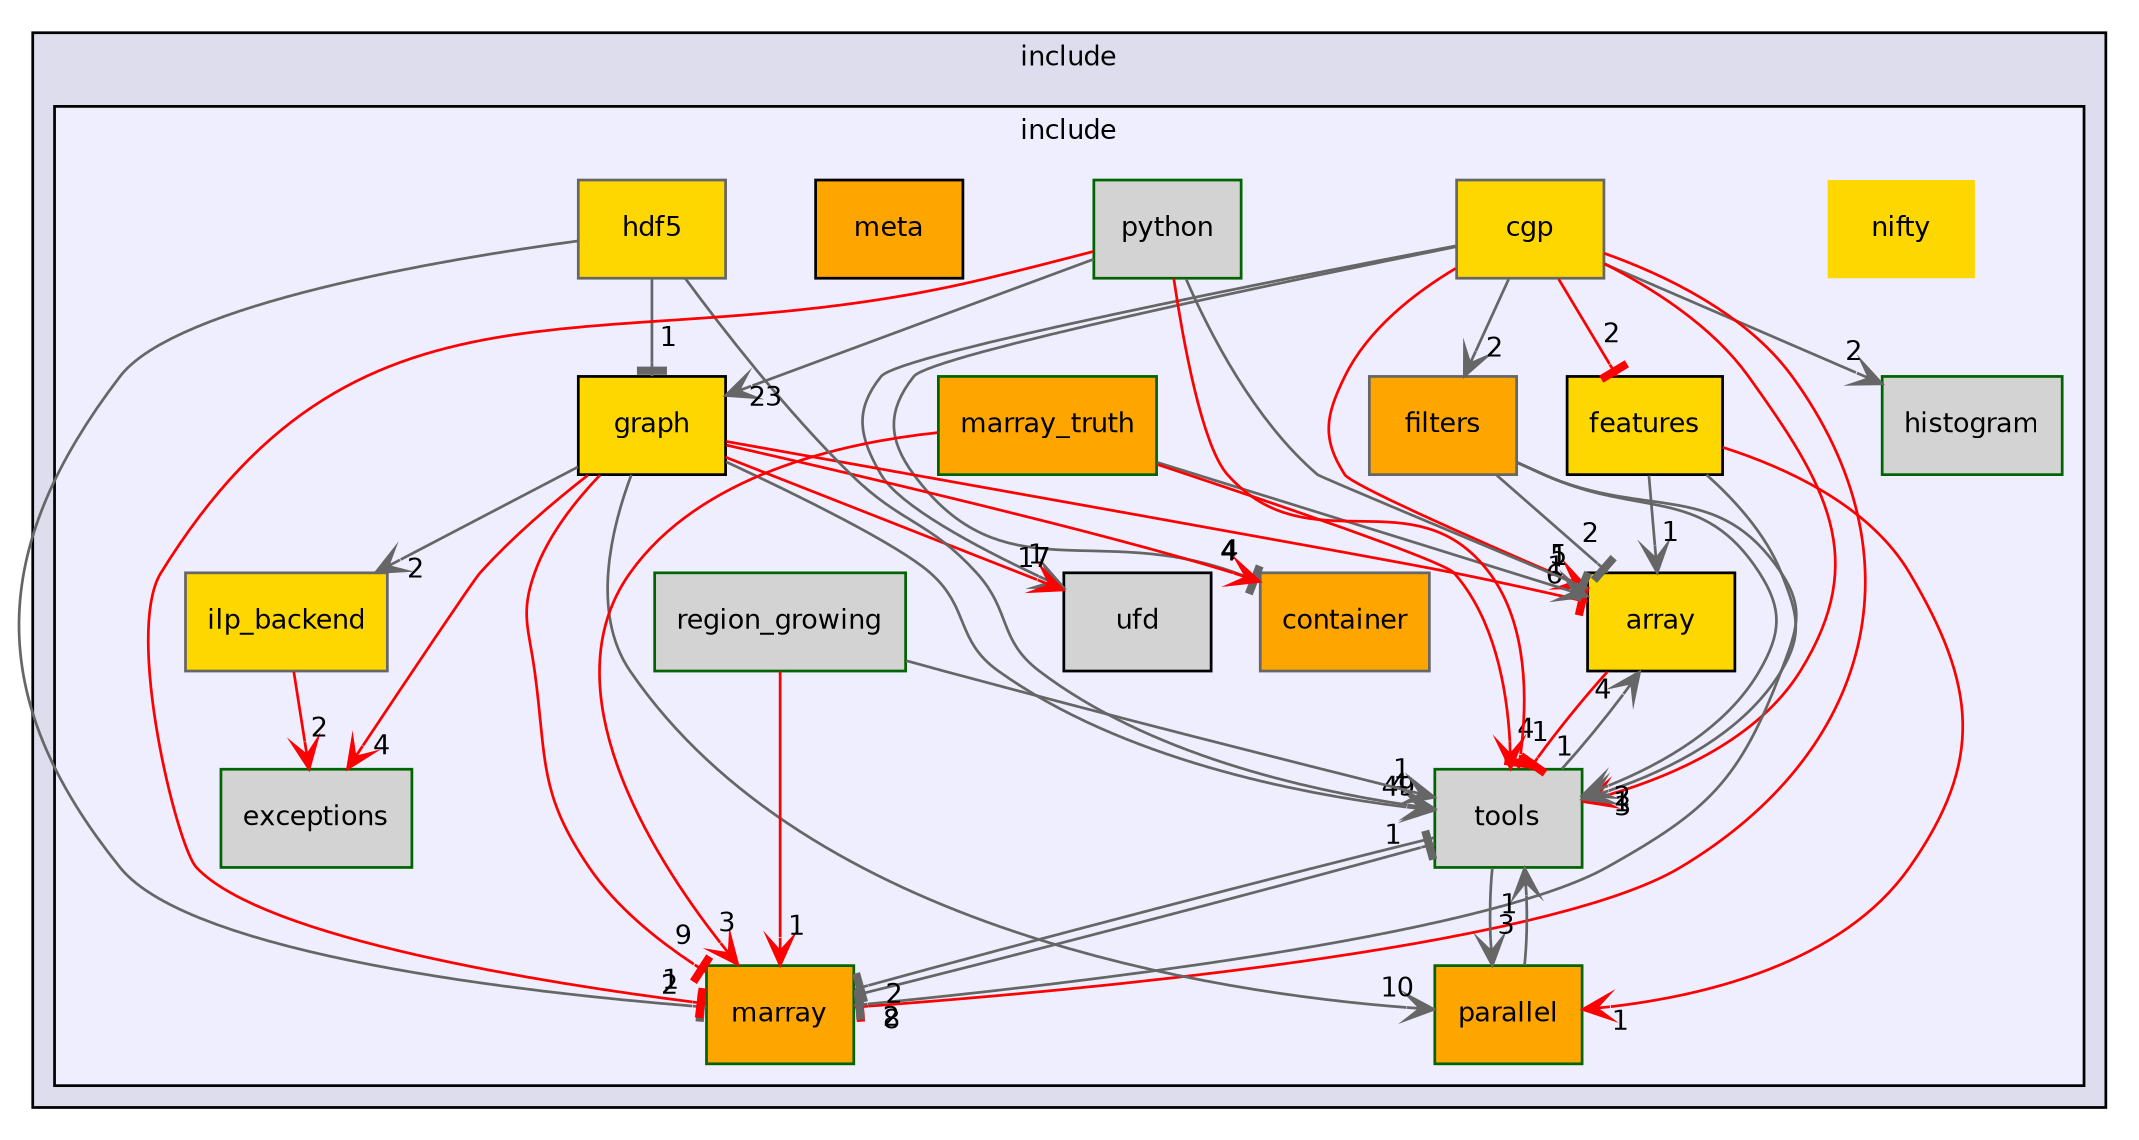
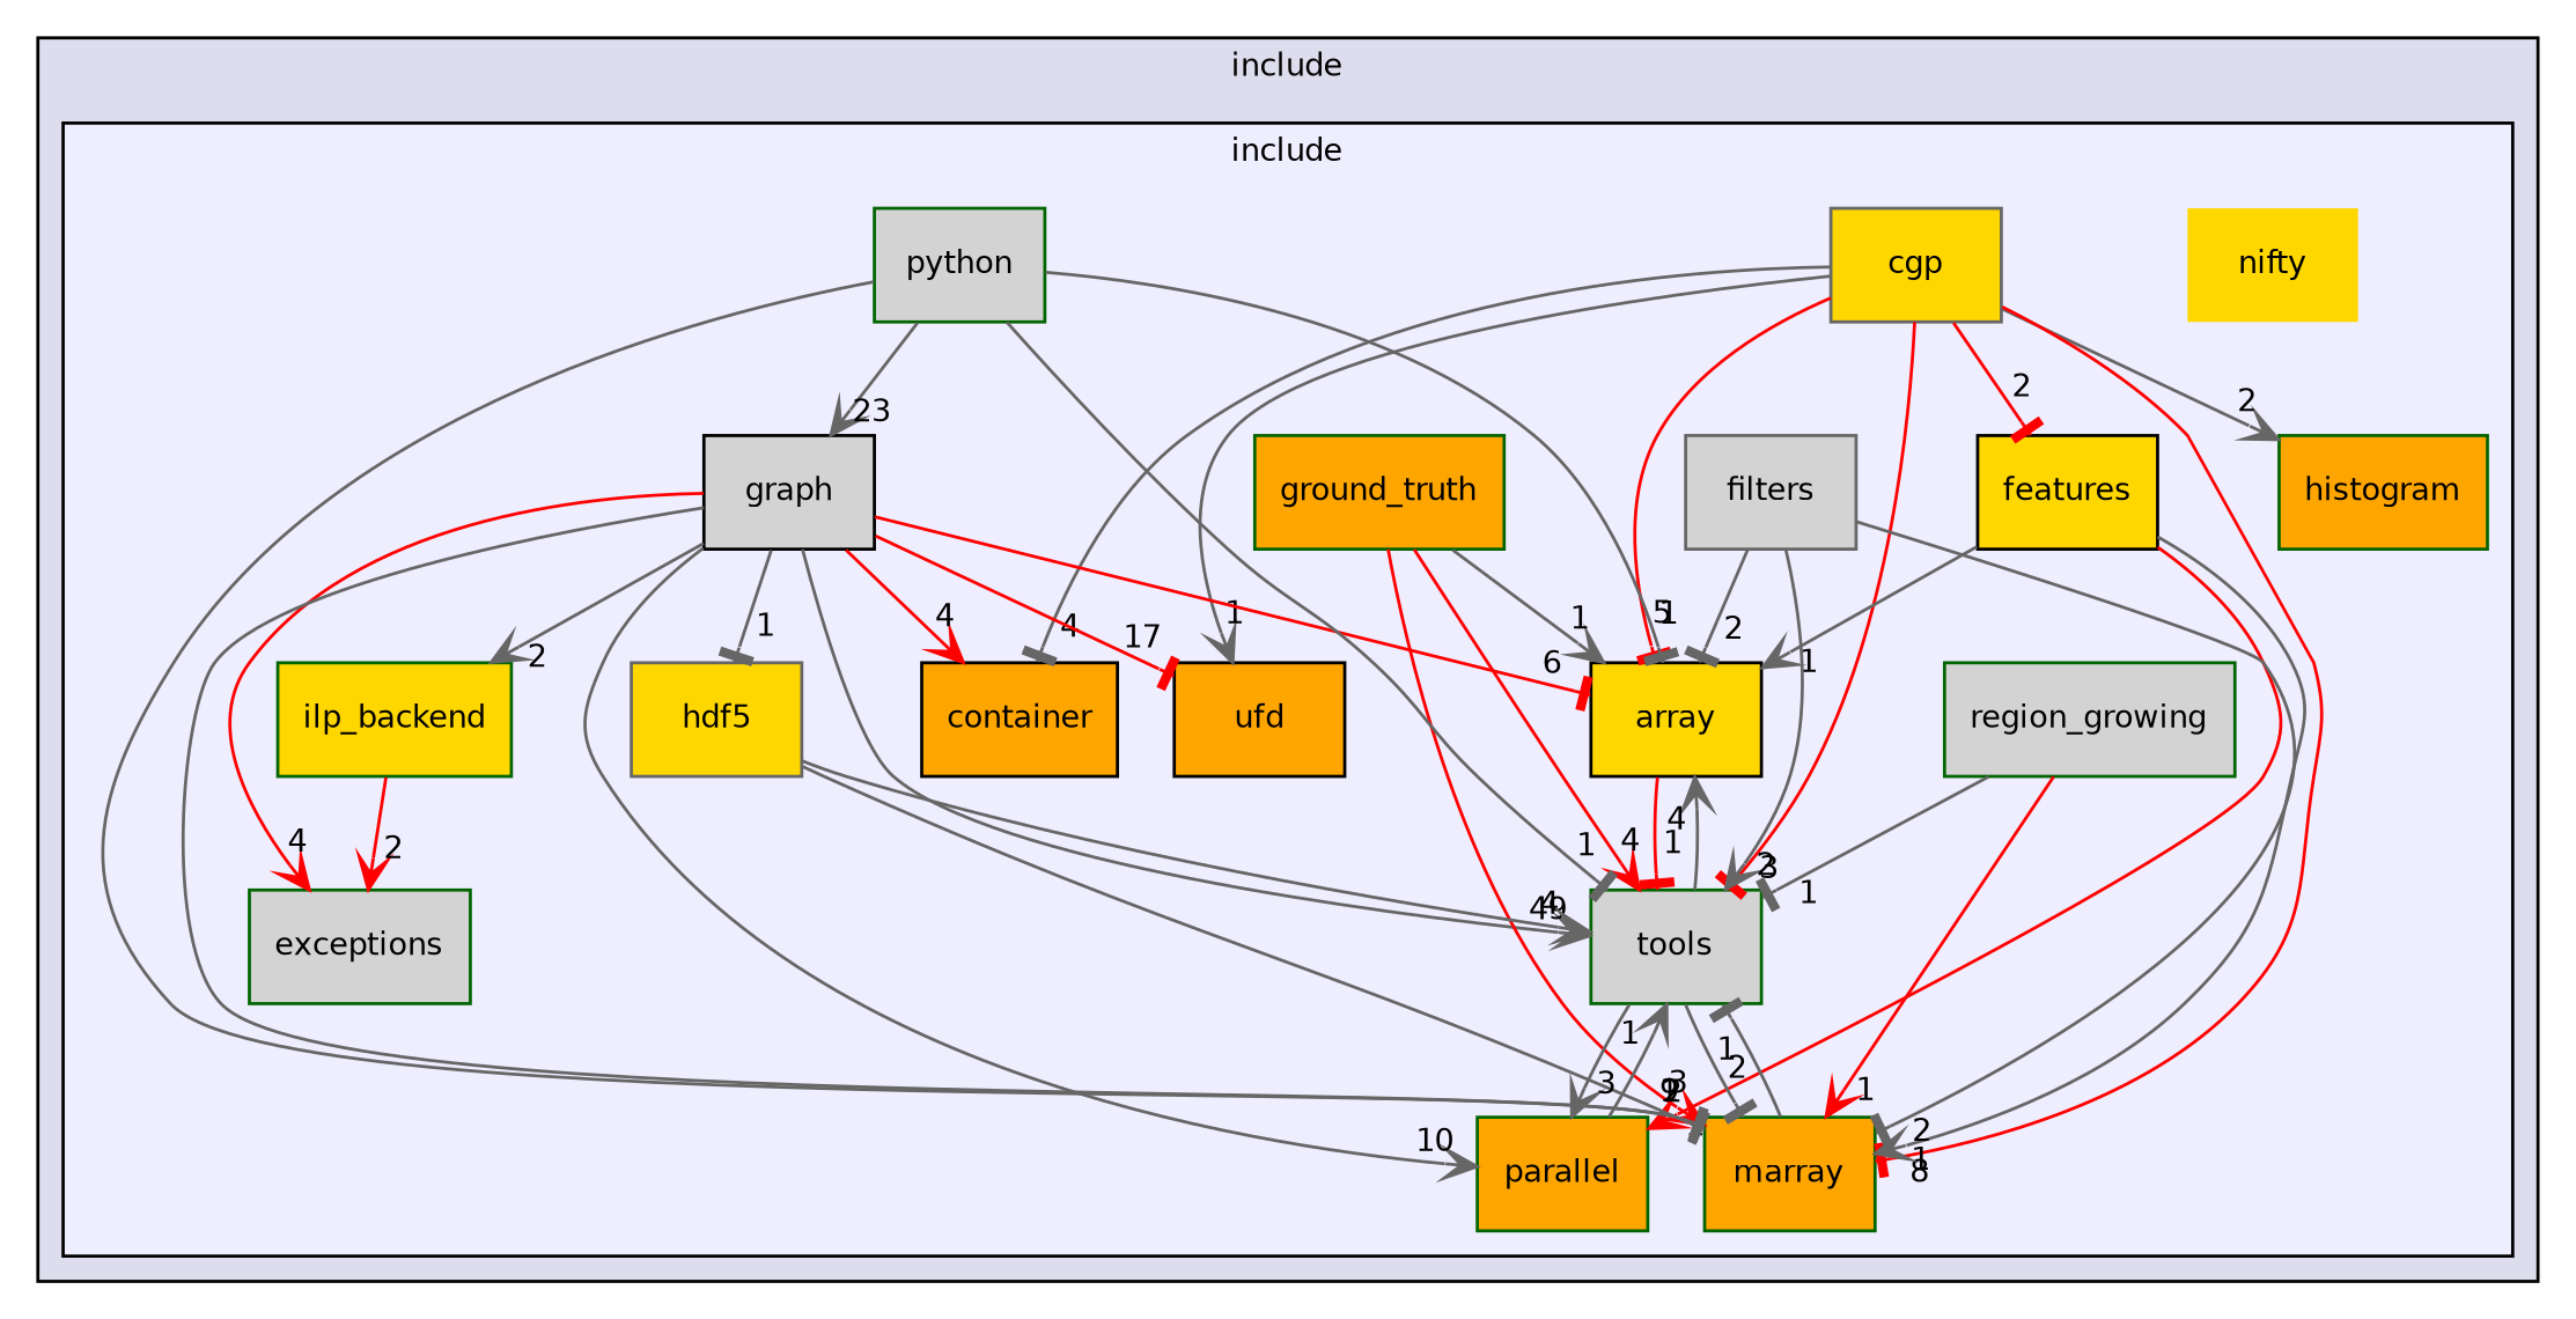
  digraph {
    compound=true
    node [color=darkgreen fillcolor=lightgrey fontname=Helvetica fontsize=10 shape=box style=filled]
    edge [arrowhead=vee color=gray40 headlabel=1 labeldistance=1.5 labelfontname=Helvetica labelfontsize=10]
    n1 [fillcolor=gold label=nifty shape=plaintext]
    n2 [color=black fillcolor=gold label=array]
    n3 [color=gray40 fillcolor=gold label=cgp]
-   n4 [color=gray40 fillcolor=orange label=container]
+   n4 [color=black fillcolor=orange label=container]
    n5 [label=exceptions]
    n6 [color=black fillcolor=gold label=features]
-   n7 [color=gray40 fillcolor=orange label=filters]
-   n8 [color=black fillcolor=gold label="graph"]
-   n9 [fillcolor=orange label=marray_truth]
+   n7 [color=gray40 label=filters]
+   n8 [color=black label="graph"]
+   n9 [fillcolor=orange label=ground_truth]
    n10 [color=gray40 fillcolor=gold label=hdf5]
-   n11 [label=histogram]
-   n12 [color=gray40 fillcolor=gold label=ilp_backend]
+   n11 [fillcolor=orange label=histogram]
+   n12 [fillcolor=gold label=ilp_backend]
    n13 [fillcolor=orange label=marray]
-   n14 [color=black fillcolor=orange label=meta]
    n15 [fillcolor=orange label=parallel]
    n16 [label=python]
    n17 [label=region_growing]
    n18 [label=tools]
-   n19 [color=black label=ufd]
+   n19 [color=black fillcolor=orange label=ufd]
    subgraph cluster_1 {
      bgcolor="#ddddee"
      fontname=Helvetica
      fontsize=10
      label=include
      pencolor=black
      subgraph cluster_2 {
        bgcolor="#eeeeff"
        fontname=Helvetica
        fontsize=10
        label=include
        pencolor=black
        n1
        n2
        n3
        n4
        n5
        n6
        n7
        n8
        n9
        n10
        n11
        n12
        n13
-       n14
        n15
        n16
        n17
        n18
        n19
      }
    }
    n2 -> n18 [arrowhead=tee color=red]
-   n3 -> n2 [color=red headlabel=5]
+   n3 -> n2 [arrowhead=tee color=red headlabel=5]
    n3 -> n4 [arrowhead=tee headlabel=4]
    n3 -> n6 [arrowhead=tee color=red headlabel=2]
-   n3 -> n7 [headlabel=2]
    n3 -> n11 [headlabel=2]
    n3 -> n13 [arrowhead=tee color=red headlabel=8]
-   n3 -> n18 [color=red headlabel=3]
+   n3 -> n18 [arrowhead=tee color=red headlabel=3]
    n3 -> n19
    n6 -> n2
-   n6 -> n18
+   n6 -> n13
    n6 -> n15 [color=red]
    n7 -> n2 [arrowhead=tee headlabel=2]
    n7 -> n13 [arrowhead=tee headlabel=2]
    n7 -> n18 [headlabel=2]
    n8 -> n2 [arrowhead=tee color=red headlabel=6]
    n8 -> n4 [color=red headlabel=4]
    n8 -> n5 [color=red headlabel=4]
-   n10 -> n8 [arrowhead=tee]
+   n8 -> n10 [arrowhead=tee]
    n8 -> n12 [headlabel=2]
-   n8 -> n13 [arrowhead=tee color=red headlabel=9]
+   n8 -> n13 [arrowhead=tee headlabel=9]
    n8 -> n15 [headlabel=10]
    n8 -> n18 [headlabel=49]
-   n8 -> n19 [color=red headlabel=17]
+   n8 -> n19 [arrowhead=tee color=red headlabel=17]
    n9 -> n2
    n9 -> n13 [color=red headlabel=3]
    n9 -> n18 [color=red headlabel=4]
    n10 -> n13 [arrowhead=tee headlabel=2]
    n10 -> n18 [headlabel=4]
    n12 -> n5 [color=red headlabel=2]
    n13 -> n18 [arrowhead=tee]
    n15 -> n18
    n16 -> n2 [arrowhead=tee]
    n16 -> n8 [headlabel=23]
-   n16 -> n13 [arrowhead=tee color=red]
-   n16 -> n18 [arrowhead=tee color=red]
+   n16 -> n13 [arrowhead=tee]
+   n16 -> n18 [arrowhead=tee]
    n17 -> n13 [color=red]
-   n17 -> n18
+   n17 -> n18 [arrowhead=tee]
    n18 -> n2 [headlabel=4]
    n18 -> n13 [arrowhead=tee headlabel=2]
    n18 -> n15 [headlabel=3]
  }
